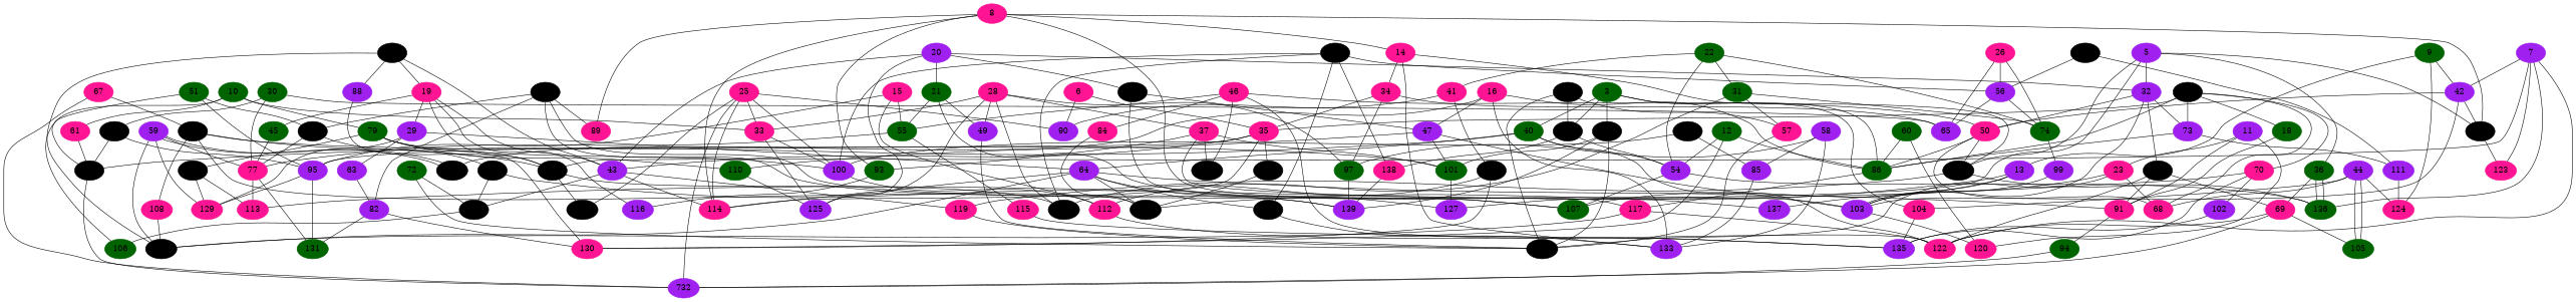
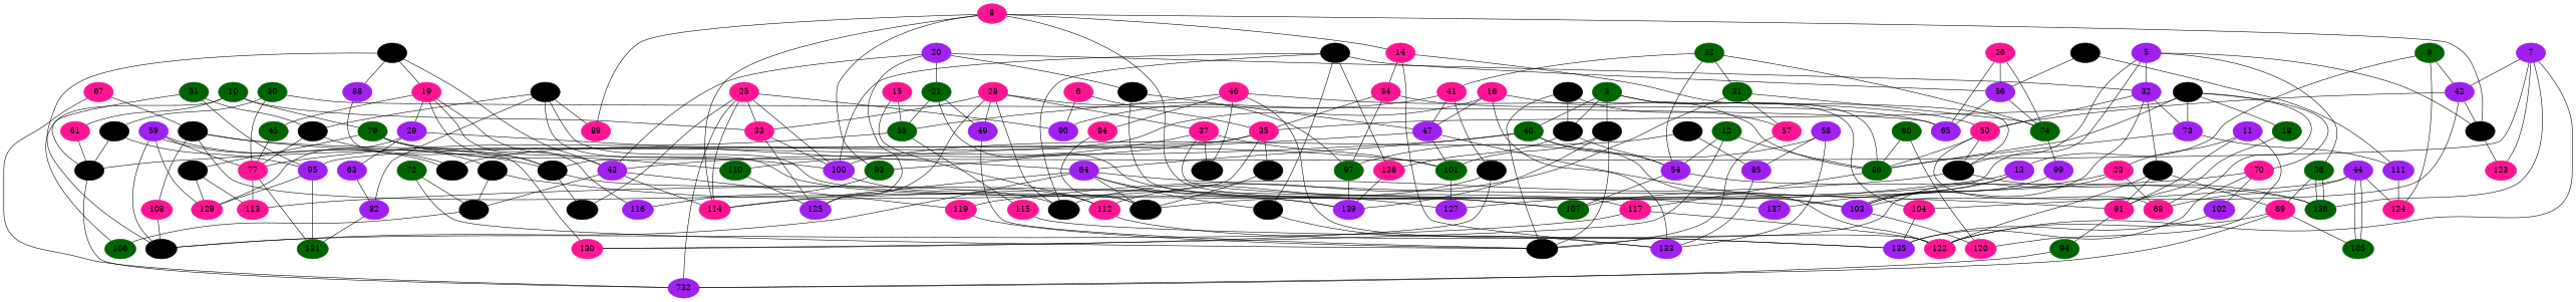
  graph {
    node [color=deeppink style=filled]
    1 [color=black]
    18 [color=darkgreen]
    35
    68
    70
    73 [color=purple]
    86 [color=darkgreen]
    91
    43 [color=purple]
    114
    95 [color=purple]
    66 [color=black]
    102 [color=purple]
    113
    135 [color=purple]
    111 [color=purple]
    117
    2 [color=black]
    19
    88 [color=purple]
    140 [color=black]
    80 [color=black]
    29 [color=purple]
    45 [color=darkgreen]
    116 [color=purple]
    92 [color=black]
    119
    130
    3 [color=darkgreen]
    40 [color=darkgreen]
    53 [color=black]
    96 [color=black]
    104
    122
    54 [color=purple]
    64 [color=purple]
    81 [color=black]
    138
    139 [color=purple]
    134 [color=black]
    101 [color=darkgreen]
    4 [color=black]
    52 [color=black]
    82 [color=purple]
    89
    103 [color=purple]
    77
    83 [color=black]
    131 [color=darkgreen]
    120
    5 [color=purple]
    32 [color=purple]
    36 [color=darkgreen]
    78 [color=black]
    118 [color=black]
    127 [color=purple]
    48 [color=black]
    50
    136 [color=darkgreen]
    69
    123
    6
    90 [color=purple]
    7 [color=purple]
    42 [color=purple]
    121 [color=black]
    126 [color=black]
    8
    14
    93 [color=darkgreen]
    34
    133 [color=purple]
    9 [color=darkgreen]
    13 [color=purple]
    124
    107 [color=darkgreen]
    141 [color=black]
    10 [color=darkgreen]
    33
    61
    79 [color=darkgreen]
    106 [color=darkgreen]
    100 [color=purple]
    125 [color=purple]
    110 [color=darkgreen]
    98 [color=black]
    11 [color=purple]
    23
    137 [color=purple]
    94 [color=darkgreen]
    12 [color=darkgreen]
    65 [color=purple]
    97 [color=darkgreen]
    55 [color=darkgreen]
    15
    112
    115
    129
    16
    47 [color=purple]
    128 [color=black]
    17 [color=black]
    56 [color=purple]
    76 [color=black]
    74 [color=darkgreen]
    63 [color=purple]
    20 [color=purple]
    21 [color=darkgreen]
    27 [color=black]
    49 [color=purple]
    22 [color=darkgreen]
    31 [color=darkgreen]
    41
    57
    62 [color=black]
    99 [color=purple]
    24 [color=black]
    25
    n119 [color=purple label=732]
    26
    28
    37
    109 [color=black]
    30 [color=darkgreen]
    38 [color=black]
    105 [color=darkgreen]
    39 [color=black]
    44 [color=purple]
    46
    84
    51 [color=darkgreen]
    58 [color=purple]
    85 [color=purple]
    59 [color=purple]
    60 [color=darkgreen]
    67
    71 [color=black]
    108
    72 [color=darkgreen]
    75 [color=black]
    1 -- 18
    1 -- 35
    1 -- 68
    1 -- 70
    1 -- 73
    1 -- 86
    18 -- 91
    35 -- 43
    35 -- 114
    35 -- 95
    35 -- 66
    70 -- 102
    70 -- 113
    70 -- 135
    73 -- 86
    73 -- 111
    86 -- 117
    91 -- 94
    43 -- 114
    43 -- 92
    43 -- 119
    95 -- 131
    95 -- 129
    66 -- 141
    102 -- 135
    111 -- 124
    117 -- 140
    117 -- 122
    2 -- 43
    2 -- 19
    2 -- 88
    2 -- 140
    19 -- 43
    19 -- 80
    19 -- 29
    19 -- 45
    19 -- 116
    88 -- 130
    80 -- 121
    80 -- 126
    29 -- 64
    29 -- 129
    29 -- 63
    45 -- 77
    92 -- 106
    119 -- 134
    3 -- 86
    3 -- 40
    3 -- 53
    3 -- 96
    3 -- 104
    40 -- 122
    40 -- 54
    40 -- 64
    40 -- 81
    53 -- 54
    53 -- 138
    96 -- 139
    96 -- 134
    96 -- 101
    104 -- 135
    54 -- 136
    54 -- 107
    64 -- 91
    64 -- 114
    64 -- 140
    64 -- 127
    64 -- 141
    64 -- 76
    81 -- n119
    138 -- 139
    101 -- 127
    4 -- 139
    4 -- 52
    4 -- 82
    4 -- 89
    4 -- 103
    52 -- 77
    52 -- 83
-   82 -- 130
    82 -- 131
    103 -- 120
    77 -- 113
    77 -- 131
    83 -- 92
    83 -- 139
    5 -- 32
    5 -- 36
    5 -- 78
    5 -- 118
    5 -- 127
    32 -- 73
    32 -- 103
    32 -- 48
    32 -- 50
    36 -- 136
    36 -- 136
    36 -- 69
    78 -- 123
    118 -- 119
    118 -- 136
    48 -- 91
    48 -- 122
    48 -- 69
    50 -- 68
    50 -- 86
    50 -- 118
    69 -- 122
    69 -- n119
    69 -- 105
    6 -- 35
    6 -- 90
    7 -- 80
    7 -- 122
    7 -- 136
    7 -- 123
    7 -- 42
    42 -- 103
    42 -- 78
    42 -- 50
    8 -- 114
    8 -- 117
    8 -- 89
    8 -- 78
    8 -- 14
    8 -- 93
    14 -- 118
    14 -- 34
    14 -- 133
    93 -- 116
    34 -- 35
    34 -- 65
    34 -- 97
    9 -- 42
    9 -- 13
    9 -- 124
    13 -- 103
    13 -- 107
    13 -- 141
    10 -- 33
    10 -- 61
    10 -- 79
    10 -- 106
    33 -- 100
    33 -- 125
    61 -- 81
    79 -- 80
    79 -- 100
    79 -- 110
    79 -- 98
    100 -- 112
    110 -- 125
    98 -- 113
    98 -- 129
    11 -- 91
    11 -- 120
    11 -- 23
    23 -- 68
    23 -- 134
    23 -- 137
    94 -- n119
    12 -- 86
    12 -- 130
    12 -- 54
    97 -- 139
    55 -- 77
    55 -- 115
-   15 -- 95
    15 -- 55
    15 -- 112
    112 -- 135
    115 -- 135
    16 -- 86
    16 -- 133
    16 -- 47
    16 -- 128
    47 -- 101
    47 -- 103
    47 -- 110
    17 -- 138
    17 -- 121
    17 -- 100
    17 -- 56
    17 -- 76
    56 -- 65
    56 -- 74
    76 -- 133
    74 -- 99
    63 -- 82
    20 -- 43
    20 -- 32
    20 -- 125
    20 -- 21
    20 -- 27
    21 -- 107
    21 -- 55
    21 -- 49
    27 -- 107
    27 -- 47
    49 -- 134
    22 -- 54
    22 -- 74
    22 -- 31
    22 -- 41
    31 -- 112
    31 -- 74
    31 -- 57
    41 -- 90
+   41 -- 47
    41 -- 62
    57 -- 134
    62 -- 130
    62 -- 121
    99 -- 103
    24 -- 53
    24 -- 134
    24 -- 57
    25 -- 114
    25 -- 90
    25 -- 126
    25 -- 33
    25 -- 100
    25 -- n119
    26 -- 65
    26 -- 56
    26 -- 74
    28 -- 121
    28 -- 33
    28 -- 125
    28 -- 97
    28 -- 49
    28 -- 37
    37 -- 101
    37 -- 93
    37 -- 137
    37 -- 109
    30 -- 77
    30 -- 65
    30 -- 38
    38 -- 95
    38 -- 81
    39 -- 111
    39 -- 56
    44 -- 68
    44 -- 104
    44 -- 124
    44 -- 105
    44 -- 105
    46 -- 122
    46 -- 50
    46 -- 55
    46 -- 109
    46 -- 84
    84 -- 141
    51 -- 95
    51 -- 81
    51 -- 52
    58 -- 133
    58 -- 97
    58 -- 85
    85 -- 133
    59 -- 140
    59 -- 77
    59 -- 129
    59 -- 128
    59 -- 128
    60 -- 86
    60 -- 120
    67 -- n119
    67 -- 71
    71 -- 80
    71 -- 101
    71 -- 141
    71 -- 108
    108 -- 140
    72 -- 92
    72 -- 134
    75 -- 100
    75 -- 85
  }
